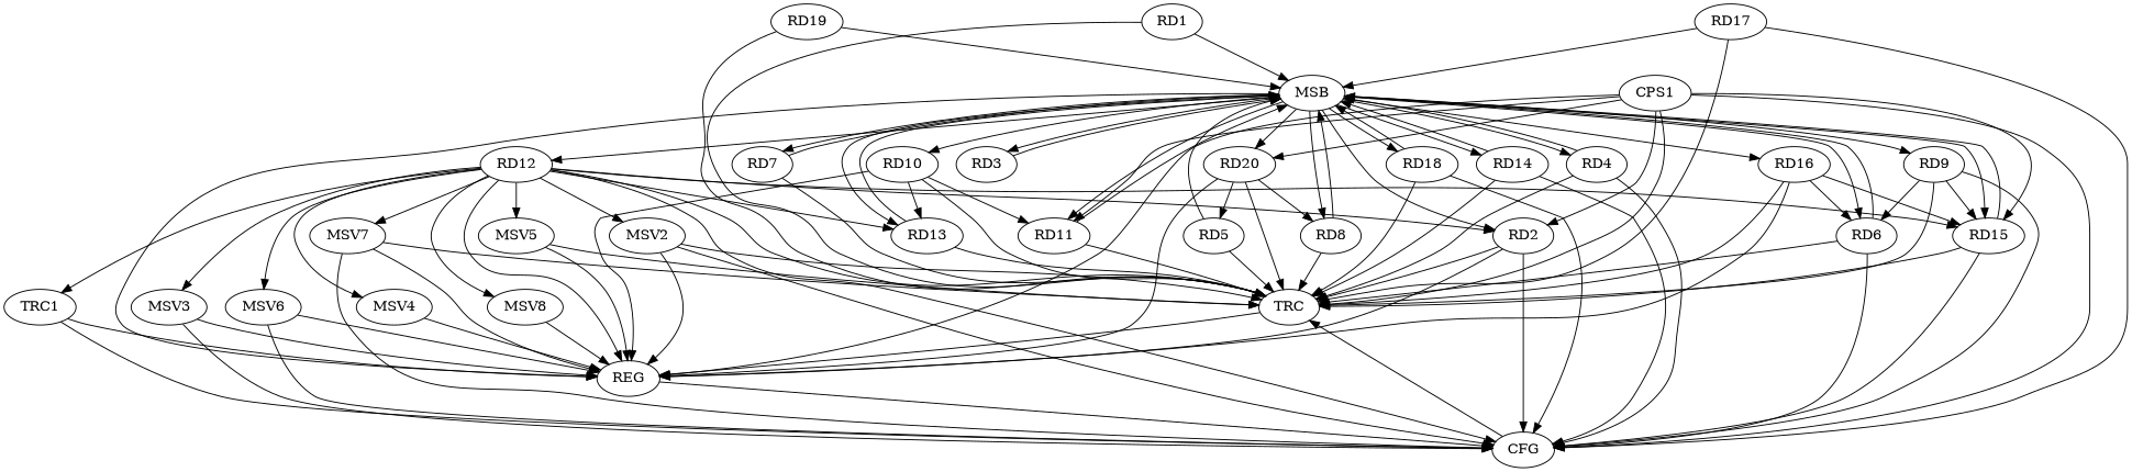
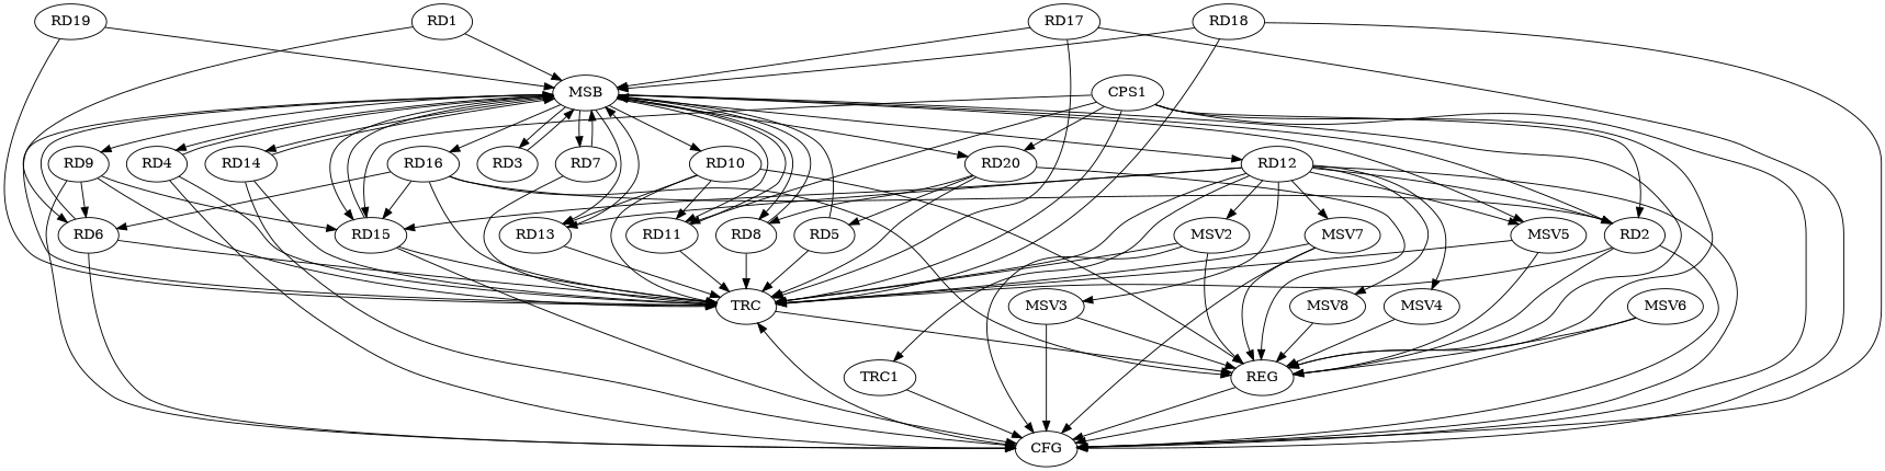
  strict digraph {
    n1 [label=RD1]
    n2 [label=MSB]
    n3 [label=TRC]
    n4 [label=RD2]
    n5 [label=REG]
    n6 [label=RD3]
    n7 [label=RD4]
    n8 [label=RD6]
    n9 [label=RD7]
    n10 [label=RD8]
    n11 [label=RD9]
    n12 [label=RD15]
    n13 [label=RD10]
    n14 [label=RD11]
    n15 [label=RD13]
    n16 [label=RD12]
    n17 [label=RD14]
    n18 [label=RD16]
    n19 [label=RD18]
    n20 [label=RD20]
    n21 [label=CFG]
    n22 [label=RD5]
    n23 [label=TRC1]
    n24 [label=MSV2]
    n25 [label=MSV3]
    n26 [label=MSV4]
    n27 [label=MSV5]
    n28 [label=MSV6]
    n29 [label=MSV7]
    n30 [label=MSV8]
    n31 [label=RD17]
    n32 [label=RD19]
    n33 [label=CPS1]
    n1 -> n2
    n1 -> n3
    n2 -> n4
    n2 -> n5
    n2 -> n6
    n2 -> n7
    n2 -> n8
    n2 -> n9
    n2 -> n10
    n2 -> n11
    n2 -> n12
    n2 -> n13
    n2 -> n14
    n2 -> n15
    n2 -> n16
    n2 -> n17
    n2 -> n18
-   n2 -> n19
+   n2 -> n27
    n2 -> n20
    n3 -> n5
    n4 -> n3
    n4 -> n5
    n4 -> n21
    n5 -> n21
    n6 -> n2
    n7 -> n2
    n7 -> n3
    n7 -> n21
    n8 -> n2
    n8 -> n3
    n8 -> n21
    n9 -> n2
    n9 -> n3
    n10 -> n2
    n10 -> n3
    n11 -> n3
    n11 -> n8
    n11 -> n12
    n11 -> n21
    n12 -> n2
    n12 -> n3
    n12 -> n21
    n13 -> n3
    n13 -> n5
    n13 -> n14
    n13 -> n15
    n14 -> n2
    n14 -> n3
    n15 -> n2
    n15 -> n3
    n16 -> n3
    n16 -> n4
-   n16 -> n5
    n16 -> n12
    n16 -> n15
    n16 -> n21
    n16 -> n23
    n16 -> n24
    n16 -> n25
    n16 -> n26
    n16 -> n27
-   n16 -> n28
    n16 -> n29
    n16 -> n30
    n17 -> n2
    n17 -> n3
    n17 -> n21
    n18 -> n3
+   n18 -> n4
    n18 -> n5
    n18 -> n8
    n18 -> n12
    n19 -> n2
    n19 -> n3
    n19 -> n21
    n20 -> n3
    n20 -> n5
    n20 -> n10
    n20 -> n22
    n21 -> n3
    n22 -> n2
    n22 -> n3
-   n23 -> n5
    n23 -> n21
    n24 -> n3
    n24 -> n5
    n24 -> n21
    n25 -> n5
    n25 -> n21
    n26 -> n5
    n27 -> n3
    n27 -> n5
    n28 -> n5
    n28 -> n21
    n29 -> n3
    n29 -> n5
    n29 -> n21
    n30 -> n5
    n31 -> n2
    n31 -> n3
    n31 -> n21
    n32 -> n2
    n32 -> n3
    n33 -> n3
    n33 -> n4
    n33 -> n5
    n33 -> n12
    n33 -> n14
    n33 -> n20
    n33 -> n21
  }
